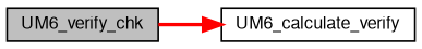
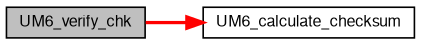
  digraph {
    rankdir=LR
    node [color=black fontname=FreeSans fontsize=10 shape=record style=filled]
    n1 [fillcolor=grey75 fontcolor=black height=0.2 label=UM6_verify_chk width=0.4]
-   n2 [fillcolor=white height=0.2 label=UM6_calculate_verify width=0.4]
+   n2 [fillcolor=white height=0.2 label=UM6_calculate_checksum width=0.4]
    n1 -> n2 [color=red fontname=FreeSans fontsize=10 labelfontname=FreeSans labelfontsize=10 style=bold]
  }
